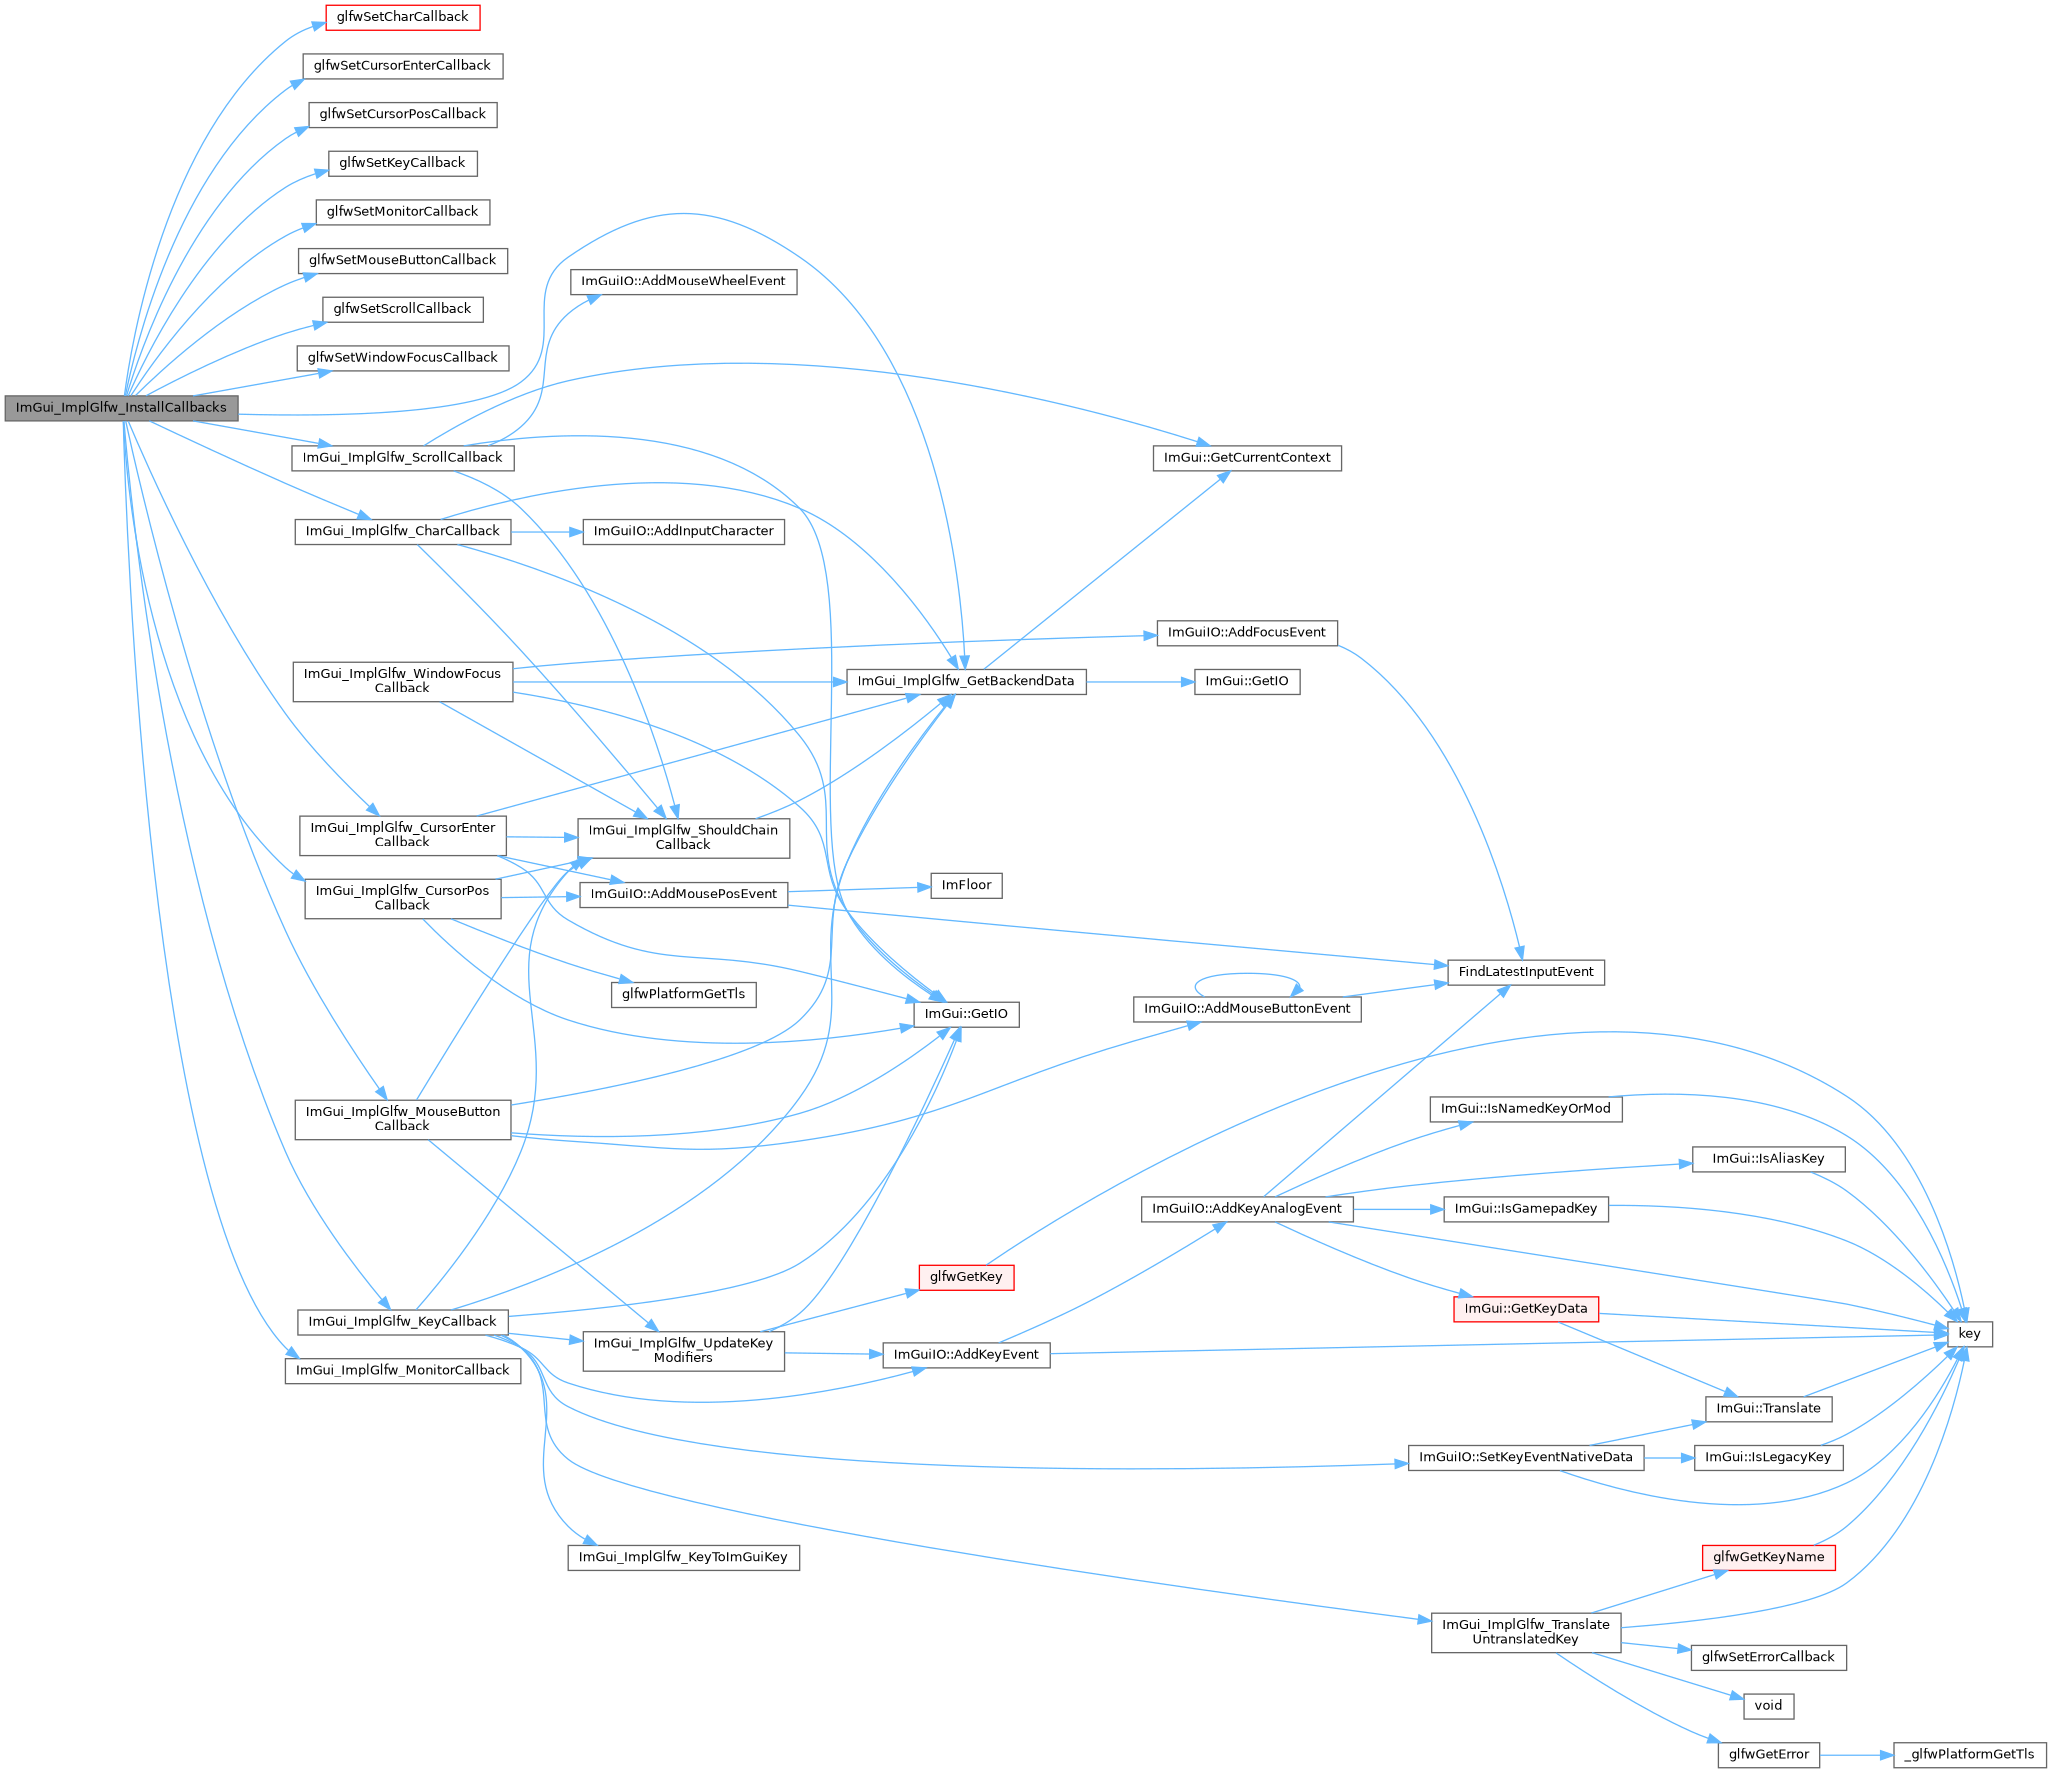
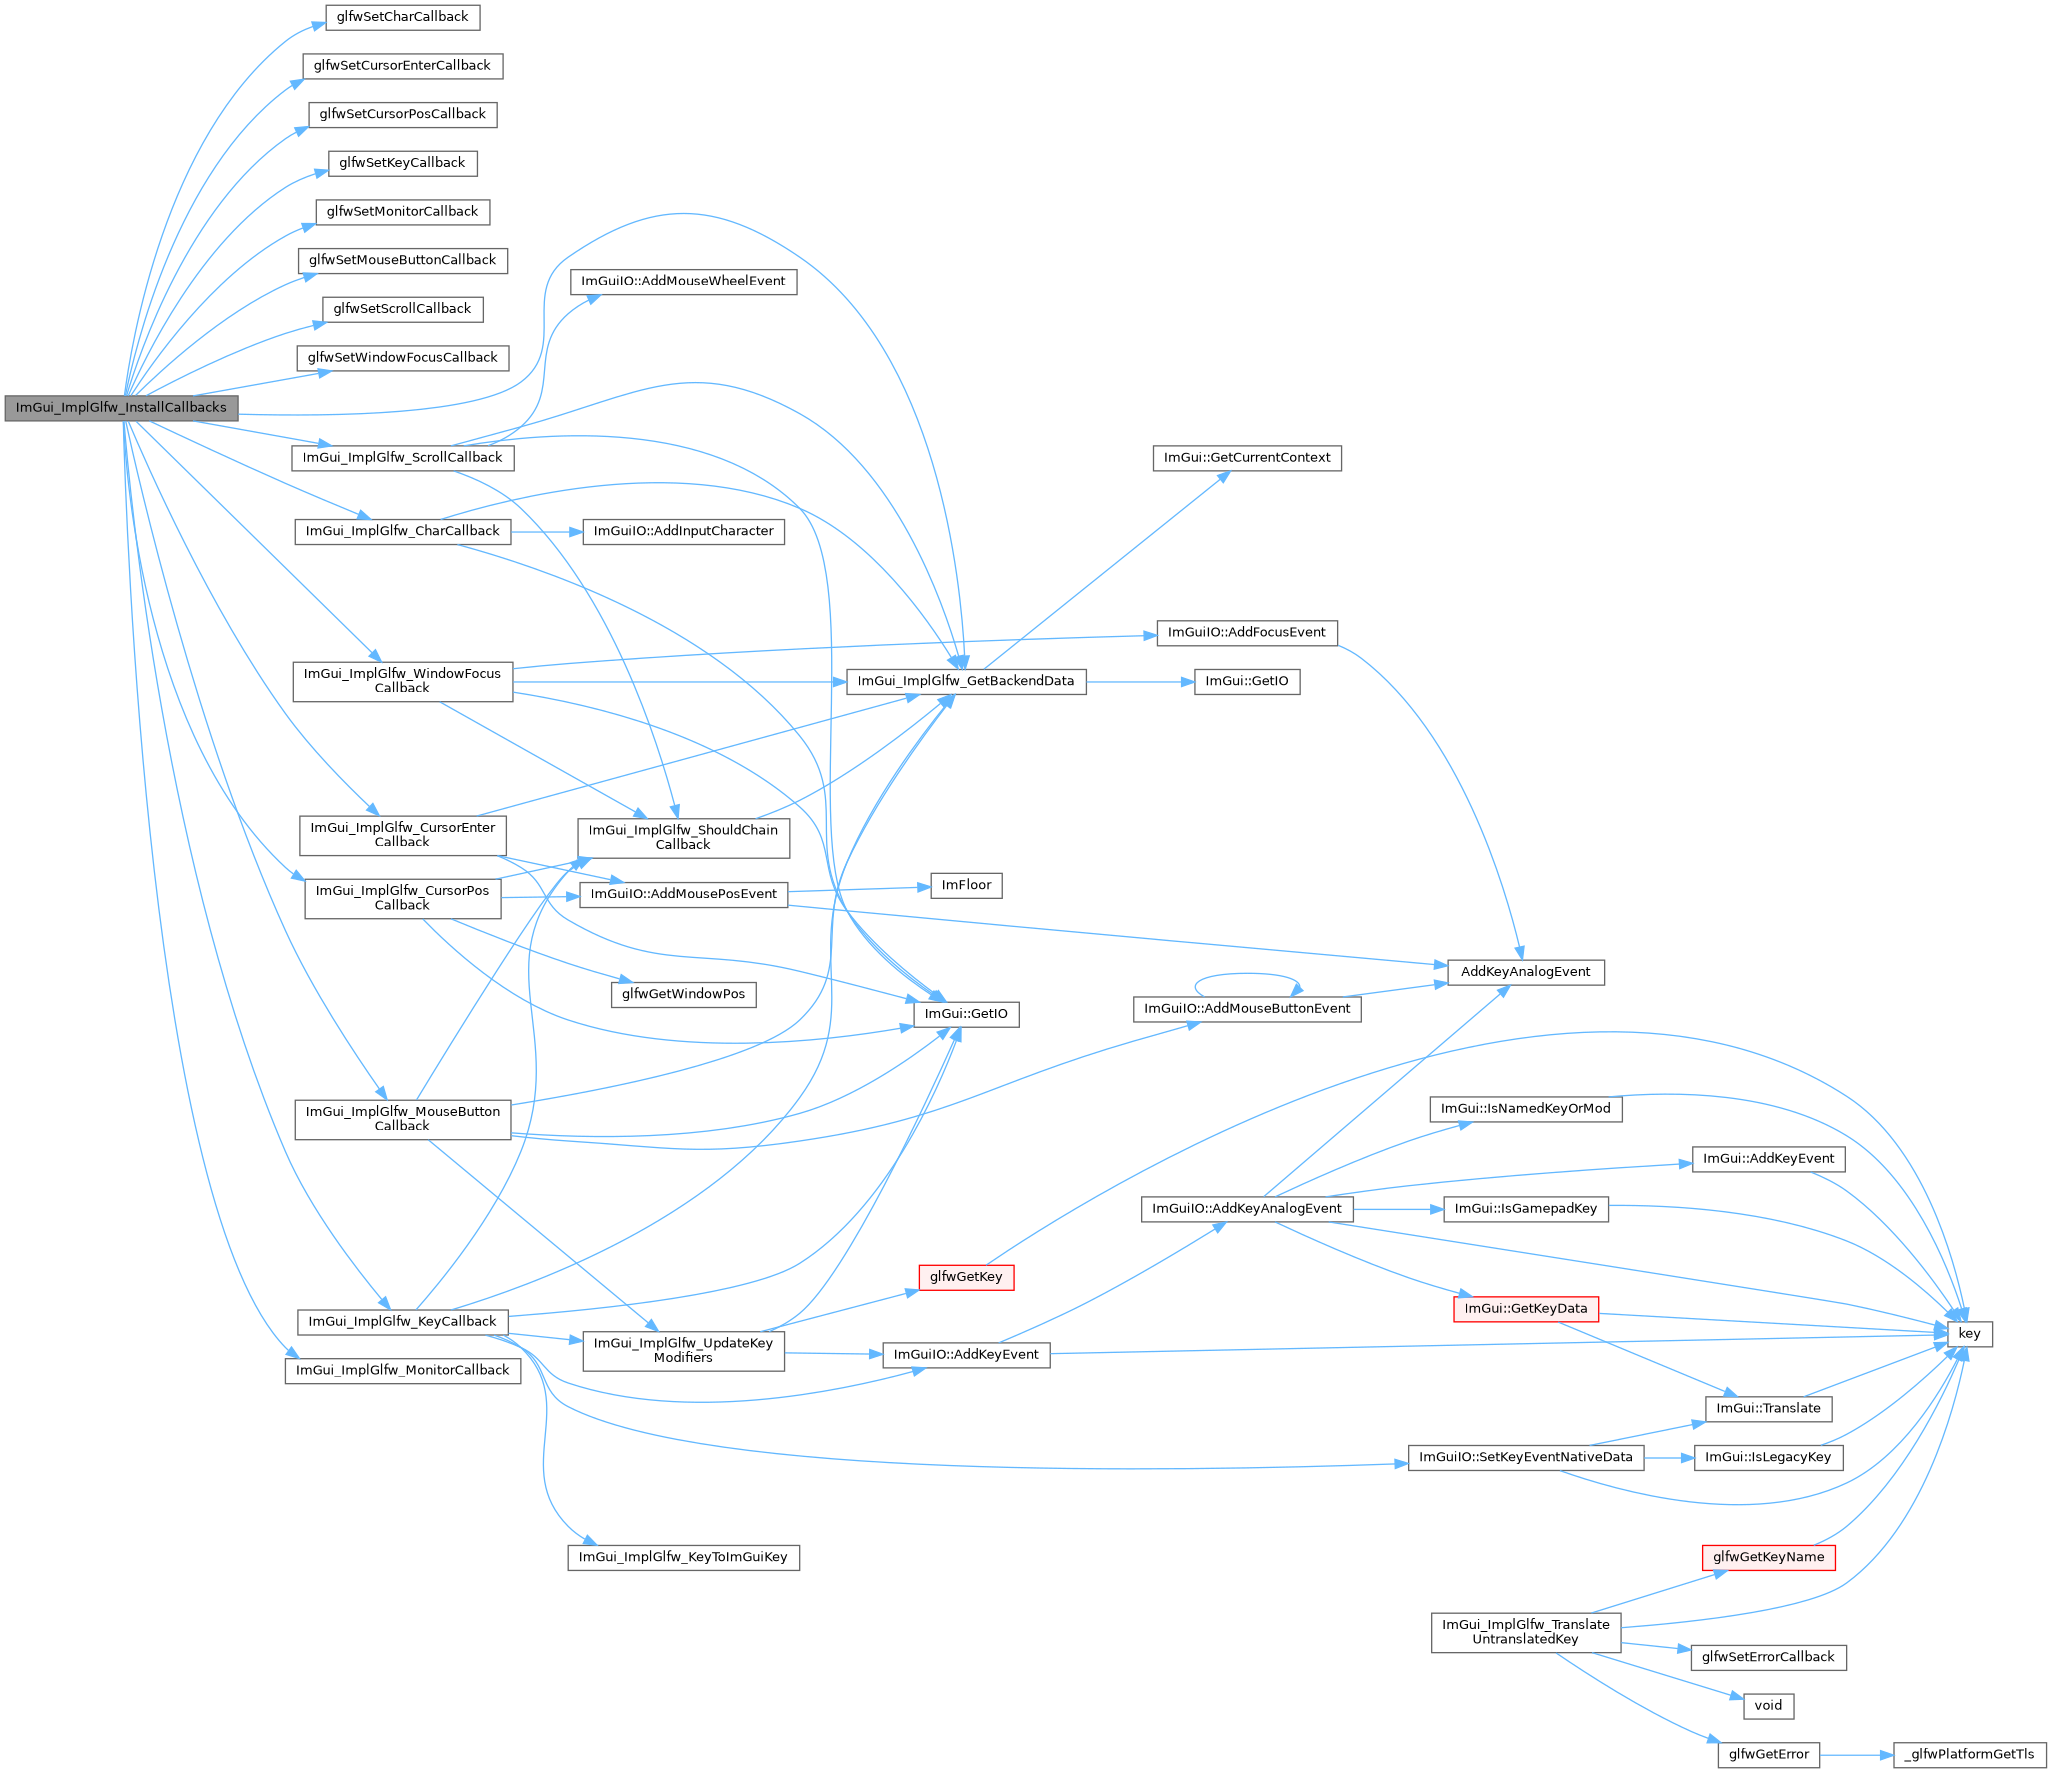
  digraph {
    rankdir=LR
    node [color=grey40 fillcolor=white fontname=Helvetica fontsize=10 shape=box style=filled]
    edge [color=steelblue1 fontname=Helvetica fontsize=10 labelfontname=Helvetica labelfontsize=10 style=solid]
    n1 [color=gray40 fillcolor=grey60 fontcolor=black height=0.2 label=ImGui_ImplGlfw_InstallCallbacks width=0.4]
-   n2 [color=red height=0.2 label=glfwSetCharCallback width=0.4]
+   n2 [height=0.2 label=glfwSetCharCallback width=0.4]
    n3 [height=0.2 label=glfwSetCursorEnterCallback width=0.4]
    n4 [height=0.2 label=glfwSetCursorPosCallback width=0.4]
    n5 [height=0.2 label=glfwSetKeyCallback width=0.4]
    n6 [height=0.2 label=glfwSetMonitorCallback width=0.4]
    n7 [height=0.2 label=glfwSetMouseButtonCallback width=0.4]
    n8 [height=0.2 label=glfwSetScrollCallback width=0.4]
    n9 [height=0.2 label=glfwSetWindowFocusCallback width=0.4]
    n10 [height=0.2 label=ImGui_ImplGlfw_CharCallback width=0.4]
    n11 [height=0.2 label=ImGui_ImplGlfw_GetBackendData width=0.4]
    n12 [height=0.2 label="ImGui_ImplGlfw_CursorEnter\lCallback" width=0.4]
    n13 [height=0.2 label="ImGui_ImplGlfw_CursorPos\lCallback" width=0.4]
    n14 [height=0.2 label=ImGui_ImplGlfw_KeyCallback width=0.4]
    n15 [height=0.2 label=ImGui_ImplGlfw_MonitorCallback width=0.4]
    n16 [height=0.2 label="ImGui_ImplGlfw_MouseButton\lCallback" width=0.4]
    n17 [height=0.2 label=ImGui_ImplGlfw_ScrollCallback width=0.4]
    n18 [height=0.2 label="ImGui_ImplGlfw_WindowFocus\lCallback" width=0.4]
    n19 [height=0.2 label="ImGuiIO::AddInputCharacter" width=0.4]
    n20 [height=0.2 label="ImGui::GetIO" width=0.4]
    n21 [height=0.2 label="ImGui_ImplGlfw_ShouldChain\lCallback" width=0.4]
    n22 [height=0.2 label="ImGui::GetCurrentContext" width=0.4]
    n23 [height=0.2 label="ImGui::GetIO" width=0.4]
    n24 [height=0.2 label="ImGuiIO::AddMousePosEvent" width=0.4]
-   n25 [height=0.2 label=glfwPlatformGetTls width=0.4]
+   n25 [height=0.2 label=glfwGetWindowPos width=0.4]
    n26 [height=0.2 label="ImGuiIO::AddKeyEvent" width=0.4]
    n27 [height=0.2 label=ImGui_ImplGlfw_KeyToImGuiKey width=0.4]
    n28 [height=0.2 label="ImGui_ImplGlfw_Translate\lUntranslatedKey" width=0.4]
    n29 [height=0.2 label="ImGui_ImplGlfw_UpdateKey\lModifiers" width=0.4]
    n30 [height=0.2 label="ImGuiIO::SetKeyEventNativeData" width=0.4]
    n31 [height=0.2 label="ImGuiIO::AddMouseButtonEvent" width=0.4]
    n32 [height=0.2 label="ImGuiIO::AddMouseWheelEvent" width=0.4]
    n33 [height=0.2 label="ImGuiIO::AddFocusEvent" width=0.4]
-   n34 [height=0.2 label=FindLatestInputEvent width=0.4]
+   n34 [height=0.2 label=AddKeyAnalogEvent width=0.4]
    n35 [height=0.2 label=ImFloor width=0.4]
    n36 [height=0.2 label="ImGuiIO::AddKeyAnalogEvent" width=0.4]
    n37 [height=0.2 label=key width=0.4]
    n38 [height=0.2 label=glfwGetError width=0.4]
    n39 [color=red fillcolor="#FFF0F0" height=0.2 label=glfwGetKeyName width=0.4]
    n40 [height=0.2 label=glfwSetErrorCallback width=0.4]
    n41 [height=0.2 label=void width=0.4]
    n42 [color=red fillcolor="#FFF0F0" height=0.2 label=glfwGetKey width=0.4]
    n43 [height=0.2 label="ImGui::Translate" width=0.4]
    n44 [height=0.2 label="ImGui::IsLegacyKey" width=0.4]
    n45 [color=red fillcolor="#FFF0F0" height=0.2 label="ImGui::GetKeyData" width=0.4]
-   n46 [height=0.2 label="ImGui::IsAliasKey" width=0.4]
+   n46 [height=0.2 label="ImGui::AddKeyEvent" width=0.4]
    n47 [height=0.2 label="ImGui::IsGamepadKey" width=0.4]
    n48 [height=0.2 label="ImGui::IsNamedKeyOrMod" width=0.4]
    n49 [height=0.2 label=_glfwPlatformGetTls width=0.4]
    n1 -> n2
    n1 -> n3
    n1 -> n4
    n1 -> n5
    n1 -> n6
    n1 -> n7
    n1 -> n8
    n1 -> n9
    n1 -> n10
    n1 -> n11
    n1 -> n12
    n1 -> n13
    n1 -> n14
    n1 -> n15
    n1 -> n16
    n1 -> n17
+   n1 -> n18
    n10 -> n11
    n10 -> n19
    n10 -> n20
-   n10 -> n21
    n11 -> n22
    n11 -> n23
    n12 -> n11
    n12 -> n20
-   n12 -> n21
    n12 -> n24
    n13 -> n20
    n13 -> n21
    n13 -> n24
    n13 -> n25
    n14 -> n11
    n14 -> n20
    n14 -> n21
    n14 -> n26
    n14 -> n27
-   n14 -> n28
    n14 -> n29
    n14 -> n30
    n16 -> n11
    n16 -> n20
    n16 -> n21
    n16 -> n29
    n16 -> n31
-   n17 -> n22
+   n17 -> n11
    n17 -> n20
    n17 -> n21
    n17 -> n32
    n18 -> n11
    n18 -> n20
    n18 -> n21
    n18 -> n33
    n21 -> n11
    n24 -> n34
    n24 -> n35
    n26 -> n36
    n26 -> n37
    n28 -> n37
    n28 -> n38
    n28 -> n39
    n28 -> n40
    n28 -> n41
    n29 -> n20
    n29 -> n26
    n29 -> n42
    n30 -> n37
    n30 -> n43
    n30 -> n44
    n31 -> n31
    n31 -> n34
    n33 -> n34
    n36 -> n34
    n36 -> n37
    n36 -> n45
    n36 -> n46
    n36 -> n47
    n36 -> n48
    n38 -> n49
    n39 -> n37
    n42 -> n37
    n43 -> n37
    n44 -> n37
    n45 -> n37
    n45 -> n43
    n46 -> n37
    n47 -> n37
    n48 -> n37
  }
